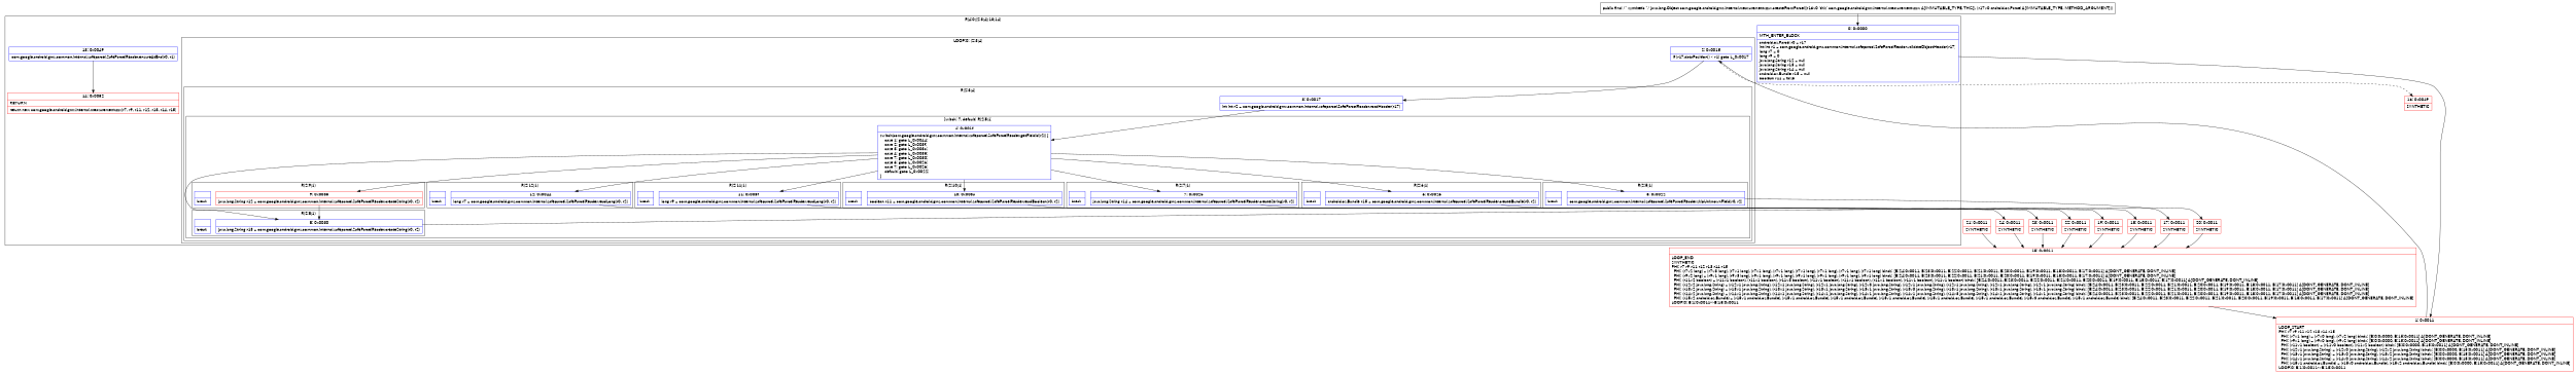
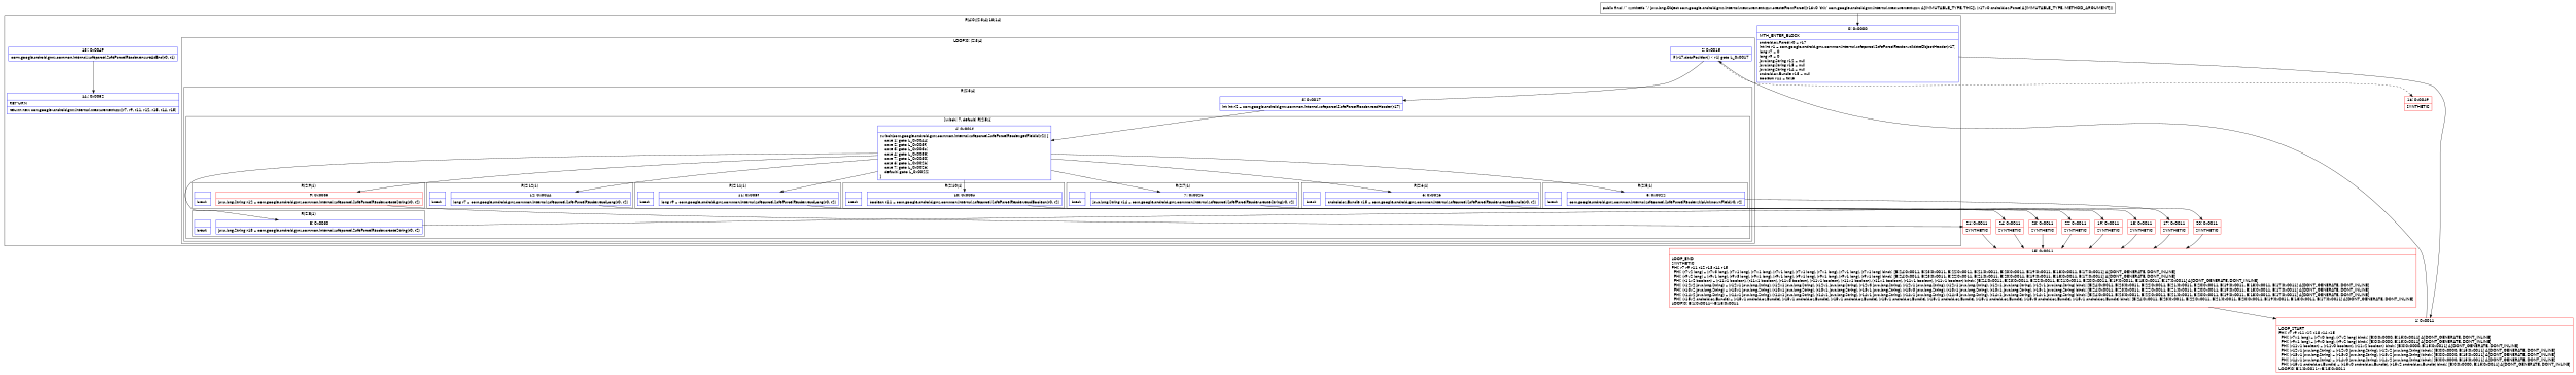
  digraph {
    fontname=Lato
    node [color=blue fontname=Lato shape=record]
    edge [fontname=Lato]
    n1 [label="{12\:\ 0x0044|long r7 = com.google.android.gms.common.internal.safeparcel.SafeParcelReader.readLong(r0, r2)\l}"]
    n2 [label="{|break\l}"]
    n3 [label="{11\:\ 0x003f|long r9 = com.google.android.gms.common.internal.safeparcel.SafeParcelReader.readLong(r0, r2)\l}"]
    n4 [label="{|break\l}"]
    n5 [label="{10\:\ 0x003a|boolean r11 = com.google.android.gms.common.internal.safeparcel.SafeParcelReader.readBoolean(r0, r2)\l}"]
    n6 [label="{|break\l}"]
    n7 [color=red label="{9\:\ 0x0035|java.lang.String r12 = com.google.android.gms.common.internal.safeparcel.SafeParcelReader.createString(r0, r2)\l}"]
    n8 [label="{|break\l}"]
    n9 [label="{8\:\ 0x0030|java.lang.String r13 = com.google.android.gms.common.internal.safeparcel.SafeParcelReader.createString(r0, r2)\l}"]
    n10 [label="{|break\l}"]
    n11 [label="{7\:\ 0x002b|java.lang.String r14 = com.google.android.gms.common.internal.safeparcel.SafeParcelReader.createString(r0, r2)\l}"]
    n12 [label="{|break\l}"]
    n13 [label="{6\:\ 0x0026|android.os.Bundle r15 = com.google.android.gms.common.internal.safeparcel.SafeParcelReader.createBundle(r0, r2)\l}"]
    n14 [label="{|break\l}"]
    n15 [label="{5\:\ 0x0022|com.google.android.gms.common.internal.safeparcel.SafeParcelReader.skipUnknownField(r0, r2)\l}"]
    n16 [label="{|break\l}"]
    n17 [label="{4\:\ 0x001f|switch(com.google.android.gms.common.internal.safeparcel.SafeParcelReader.getFieldId(r2)) \{\l    case 1: goto L_0x0044;\l    case 2: goto L_0x003f;\l    case 3: goto L_0x003a;\l    case 4: goto L_0x0035;\l    case 7: goto L_0x0030;\l    case 6: goto L_0x002b;\l    case 7: goto L_0x0026;\l    default: goto L_0x0022;\l\}\l}"]
    n18 [label="{3\:\ 0x0017|int int r2 = com.google.android.gms.common.internal.safeparcel.SafeParcelReader.readHeader(r17)\l}"]
    n19 [label="{2\:\ 0x0015|if (r17.dataPosition() \< r1) goto L_0x0017\l}"]
    n20 [label="{0\:\ 0x0000|MTH_ENTER_BLOCK\l|android.os.Parcel r0 = r17\lint int r1 = com.google.android.gms.common.internal.safeparcel.SafeParcelReader.validateObjectHeader(r17)\llong r7 = 0\llong r9 = 0\ljava.lang.String r12 = null\ljava.lang.String r13 = null\ljava.lang.String r14 = null\landroid.os.Bundle r15 = null\lboolean r11 = false\l}"]
    n21 [label="{13\:\ 0x0049|com.google.android.gms.common.internal.safeparcel.SafeParcelReader.ensureAtEnd(r0, r1)\l}"]
-   n22 [color=red label="{14\:\ 0x0052|RETURN\l|return new com.google.android.gms.internal.measurement.zzx(r7, r9, r11, r12, r13, r14, r15)\l}"]
+   n22 [label="{14\:\ 0x0052|RETURN\l|return new com.google.android.gms.internal.measurement.zzx(r7, r9, r11, r12, r13, r14, r15)\l}"]
    n23 [color=red label="{24\:\ 0x0011|SYNTHETIC\l}"]
    n24 [color=red label="{23\:\ 0x0011|SYNTHETIC\l}"]
    n25 [color=red label="{22\:\ 0x0011|SYNTHETIC\l}"]
    n26 [color=red label="{21\:\ 0x0011|SYNTHETIC\l}"]
    n27 [color=red label="{20\:\ 0x0011|SYNTHETIC\l}"]
    n28 [color=red label="{19\:\ 0x0011|SYNTHETIC\l}"]
    n29 [color=red label="{18\:\ 0x0011|SYNTHETIC\l}"]
    n30 [color=red label="{17\:\ 0x0011|SYNTHETIC\l}"]
    n31 [color=red label="{16\:\ 0x0049|SYNTHETIC\l}"]
    n32 [color=red label="{1\:\ 0x0011|LOOP_START\lPHI: r7 r9 r11 r12 r13 r14 r15 \l  PHI: (r7v1 long) = (r7v0 long), (r7v2 long) binds: [B:0:0x0000, B:15:0x0011] A[DONT_GENERATE, DONT_INLINE]\l  PHI: (r9v1 long) = (r9v0 long), (r9v2 long) binds: [B:0:0x0000, B:15:0x0011] A[DONT_GENERATE, DONT_INLINE]\l  PHI: (r11v1 boolean) = (r11v0 boolean), (r11v2 boolean) binds: [B:0:0x0000, B:15:0x0011] A[DONT_GENERATE, DONT_INLINE]\l  PHI: (r12v1 java.lang.String) = (r12v0 java.lang.String), (r12v2 java.lang.String) binds: [B:0:0x0000, B:15:0x0011] A[DONT_GENERATE, DONT_INLINE]\l  PHI: (r13v1 java.lang.String) = (r13v0 java.lang.String), (r13v2 java.lang.String) binds: [B:0:0x0000, B:15:0x0011] A[DONT_GENERATE, DONT_INLINE]\l  PHI: (r14v1 java.lang.String) = (r14v0 java.lang.String), (r14v2 java.lang.String) binds: [B:0:0x0000, B:15:0x0011] A[DONT_GENERATE, DONT_INLINE]\l  PHI: (r15v1 android.os.Bundle) = (r15v0 android.os.Bundle), (r15v2 android.os.Bundle) binds: [B:0:0x0000, B:15:0x0011] A[DONT_GENERATE, DONT_INLINE]\lLOOP:0: B:1:0x0011\-\>B:15:0x0011\l}"]
    n33 [color=red label="{15\:\ 0x0011|LOOP_END\lSYNTHETIC\lPHI: r7 r9 r11 r12 r13 r14 r15 \l  PHI: (r7v2 long) = (r7v3 long), (r7v1 long), (r7v1 long), (r7v1 long), (r7v1 long), (r7v1 long), (r7v1 long), (r7v1 long) binds: [B:24:0x0011, B:23:0x0011, B:22:0x0011, B:21:0x0011, B:20:0x0011, B:19:0x0011, B:18:0x0011, B:17:0x0011] A[DONT_GENERATE, DONT_INLINE]\l  PHI: (r9v2 long) = (r9v1 long), (r9v3 long), (r9v1 long), (r9v1 long), (r9v1 long), (r9v1 long), (r9v1 long), (r9v1 long) binds: [B:24:0x0011, B:23:0x0011, B:22:0x0011, B:21:0x0011, B:20:0x0011, B:19:0x0011, B:18:0x0011, B:17:0x0011] A[DONT_GENERATE, DONT_INLINE]\l  PHI: (r11v2 boolean) = (r11v1 boolean), (r11v1 boolean), (r11v3 boolean), (r11v1 boolean), (r11v1 boolean), (r11v1 boolean), (r11v1 boolean), (r11v1 boolean) binds: [B:24:0x0011, B:23:0x0011, B:22:0x0011, B:21:0x0011, B:20:0x0011, B:19:0x0011, B:18:0x0011, B:17:0x0011] A[DONT_GENERATE, DONT_INLINE]\l  PHI: (r12v2 java.lang.String) = (r12v1 java.lang.String), (r12v1 java.lang.String), (r12v1 java.lang.String), (r12v3 java.lang.String), (r12v1 java.lang.String), (r12v1 java.lang.String), (r12v1 java.lang.String), (r12v1 java.lang.String) binds: [B:24:0x0011, B:23:0x0011, B:22:0x0011, B:21:0x0011, B:20:0x0011, B:19:0x0011, B:18:0x0011, B:17:0x0011] A[DONT_GENERATE, DONT_INLINE]\l  PHI: (r13v2 java.lang.String) = (r13v1 java.lang.String), (r13v1 java.lang.String), (r13v1 java.lang.String), (r13v1 java.lang.String), (r13v3 java.lang.String), (r13v1 java.lang.String), (r13v1 java.lang.String), (r13v1 java.lang.String) binds: [B:24:0x0011, B:23:0x0011, B:22:0x0011, B:21:0x0011, B:20:0x0011, B:19:0x0011, B:18:0x0011, B:17:0x0011] A[DONT_GENERATE, DONT_INLINE]\l  PHI: (r14v2 java.lang.String) = (r14v1 java.lang.String), (r14v1 java.lang.String), (r14v1 java.lang.String), (r14v1 java.lang.String), (r14v1 java.lang.String), (r14v3 java.lang.String), (r14v1 java.lang.String), (r14v1 java.lang.String) binds: [B:24:0x0011, B:23:0x0011, B:22:0x0011, B:21:0x0011, B:20:0x0011, B:19:0x0011, B:18:0x0011, B:17:0x0011] A[DONT_GENERATE, DONT_INLINE]\l  PHI: (r15v2 android.os.Bundle) = (r15v1 android.os.Bundle), (r15v1 android.os.Bundle), (r15v1 android.os.Bundle), (r15v1 android.os.Bundle), (r15v1 android.os.Bundle), (r15v1 android.os.Bundle), (r15v3 android.os.Bundle), (r15v1 android.os.Bundle) binds: [B:24:0x0011, B:23:0x0011, B:22:0x0011, B:21:0x0011, B:20:0x0011, B:19:0x0011, B:18:0x0011, B:17:0x0011] A[DONT_GENERATE, DONT_INLINE]\lLOOP:0: B:1:0x0011\-\>B:15:0x0011\l}"]
    n34 [label="{public final \/* synthetic *\/ java.lang.Object com.google.android.gms.internal.measurement.zzw.createFromParcel((r16v0 'this' com.google.android.gms.internal.measurement.zzw A[IMMUTABLE_TYPE, THIS]), (r17v0 android.os.Parcel A[IMMUTABLE_TYPE, METHOD_ARGUMENT])) }" color=""]
    subgraph cluster_1 {
      label="R(4:0|(2:3|4)|13|14)"
      n20
      n21
      n22
      subgraph cluster_2 {
        label="LOOP:0: (2:3|4)"
        n19
        subgraph cluster_3 {
          label="R(2:3|4)"
          n18
          subgraph cluster_4 {
            label="Switch: 7, default: R(2:5|1)"
            n17
            subgraph cluster_5 {
              label="R(2:12|1)"
              n1
              n2
            }
            subgraph cluster_6 {
              label="R(2:11|1)"
              n3
              n4
            }
            subgraph cluster_7 {
              label="R(2:10|1)"
              n5
              n6
            }
            subgraph cluster_8 {
              label="R(2:9|1)"
              n7
              n8
            }
            subgraph cluster_9 {
              label="R(2:8|1)"
              n9
              n10
            }
            subgraph cluster_10 {
              label="R(2:7|1)"
              n11
              n12
            }
            subgraph cluster_11 {
              label="R(2:6|1)"
              n13
              n14
            }
            subgraph cluster_12 {
              label="R(2:5|1)"
              n15
              n16
            }
          }
        }
      }
    }
    n1 -> n23
    n3 -> n24
    n5 -> n25
-   n7 -> n9
+   n7 -> n26
    n9 -> n27
    n11 -> n28
    n13 -> n29
    n15 -> n30
    n17 -> n1
    n17 -> n3
    n17 -> n5
    n17 -> n7
    n17 -> n9
    n17 -> n11
    n17 -> n13
    n17 -> n15
    n18 -> n17
    n19 -> n18
    n19 -> n31 [style=dashed]
    n20 -> n32
    n21 -> n22
    n23 -> n33
    n24 -> n33
    n25 -> n33
    n26 -> n33
    n27 -> n33
    n28 -> n33
    n29 -> n33
    n30 -> n33
    n32 -> n19
    n33 -> n32
    n34 -> n20
  }
